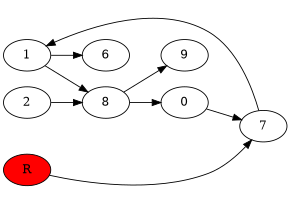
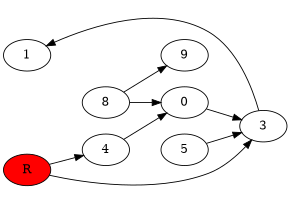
  digraph {
    rankdir=LR
    1
-   6
    8
    n4 [label=0]
    9
-   2
-   7
+   4
+   7 [label=3]
+   5
    R [fillcolor="#ff0000" style=filled]
-   1 -> 6
-   1 -> 8
    8 -> n4
    8 -> 9
    n4 -> 7
-   2 -> 8
+   4 -> n4
    7 -> 1
+   5 -> 7
+   R -> 4
    R -> 7
  }
